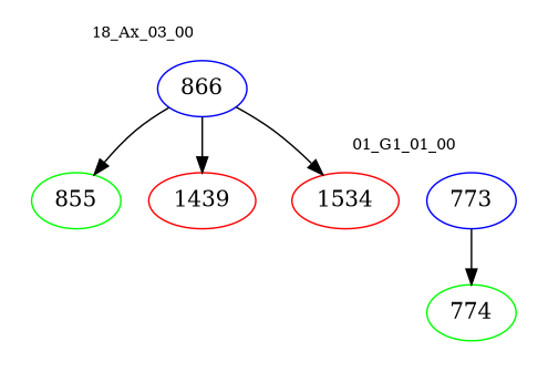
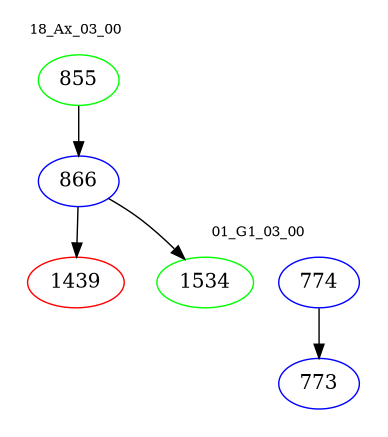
  digraph {
    node [color=blue]
    edge [color=black]
    n1 [label=866]
    n2 [color=green label=855]
    n3 [color=red label=1439]
    n4 [label=773]
-   n5 [color=green label=774]
-   n6 [color=red label=1534]
+   n5 [label=774]
+   n6 [color=green label=1534]
    subgraph cluster_1 {
      color=white
      fontsize=10
      label="18_Ax_03_00"
      n1
      n2
      n3
    }
    subgraph cluster_2 {
      color=white
      fontsize=10
-     label="01_G1_01_00"
+     label="01_G1_03_00"
      n4
      n5
      n6
    }
-   n1 -> n2
+   n2 -> n1
    n1 -> n3
    n1 -> n6
-   n4 -> n5
+   n5 -> n4
  }
